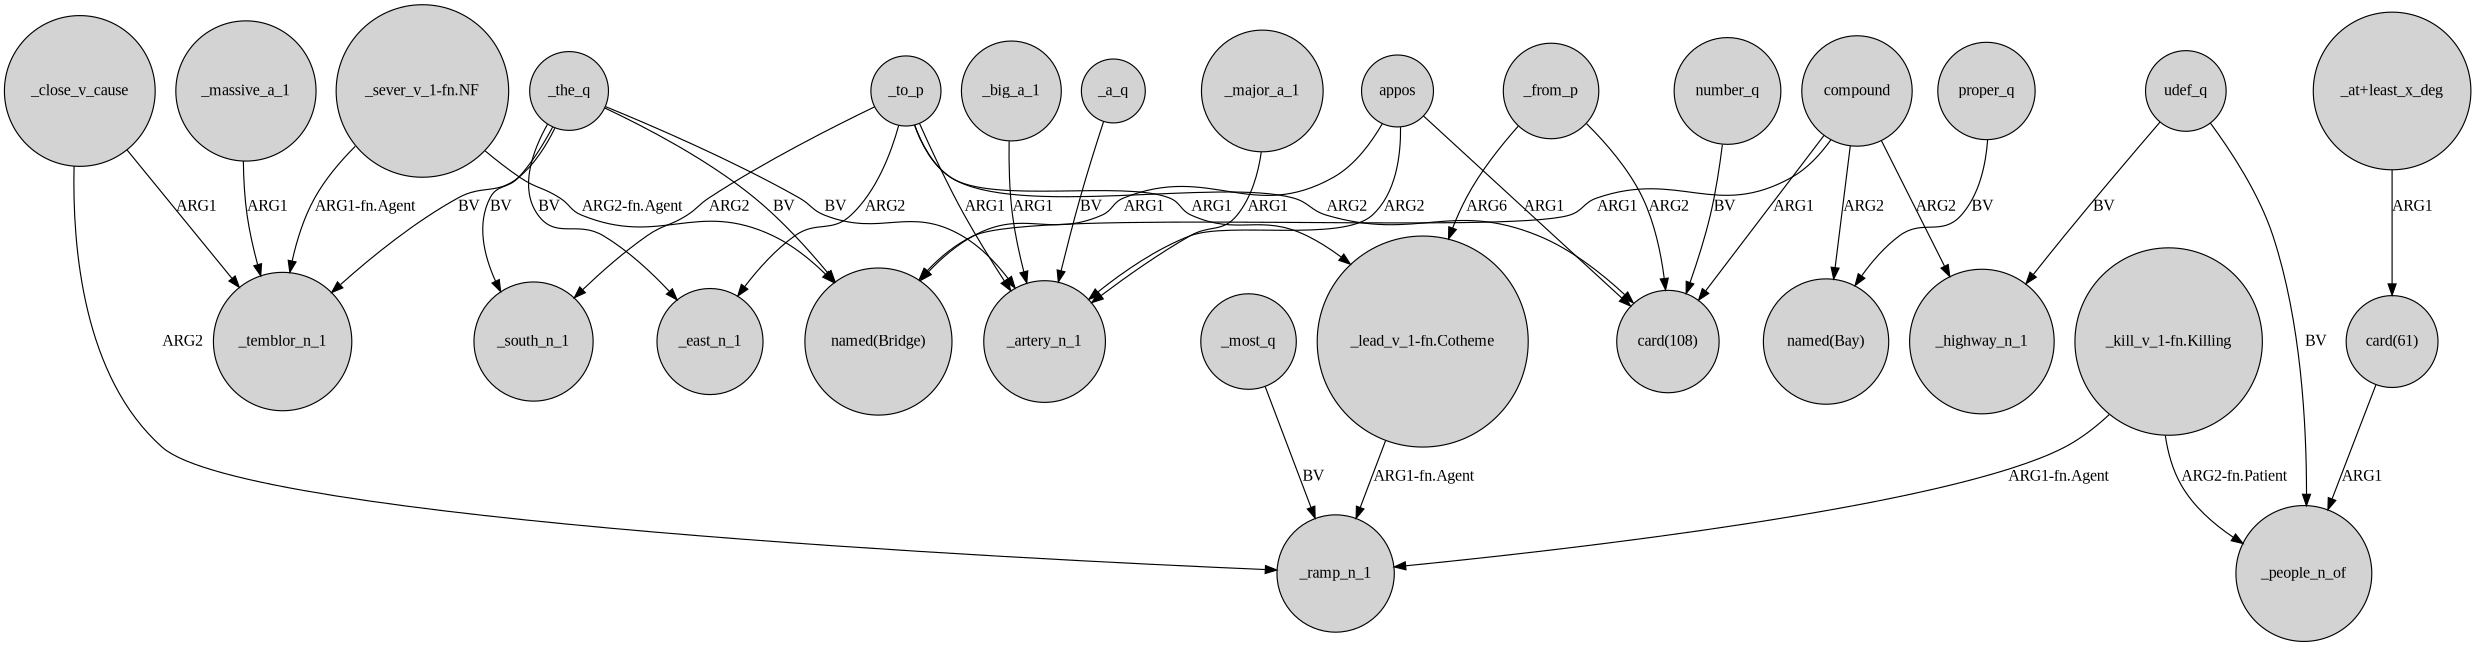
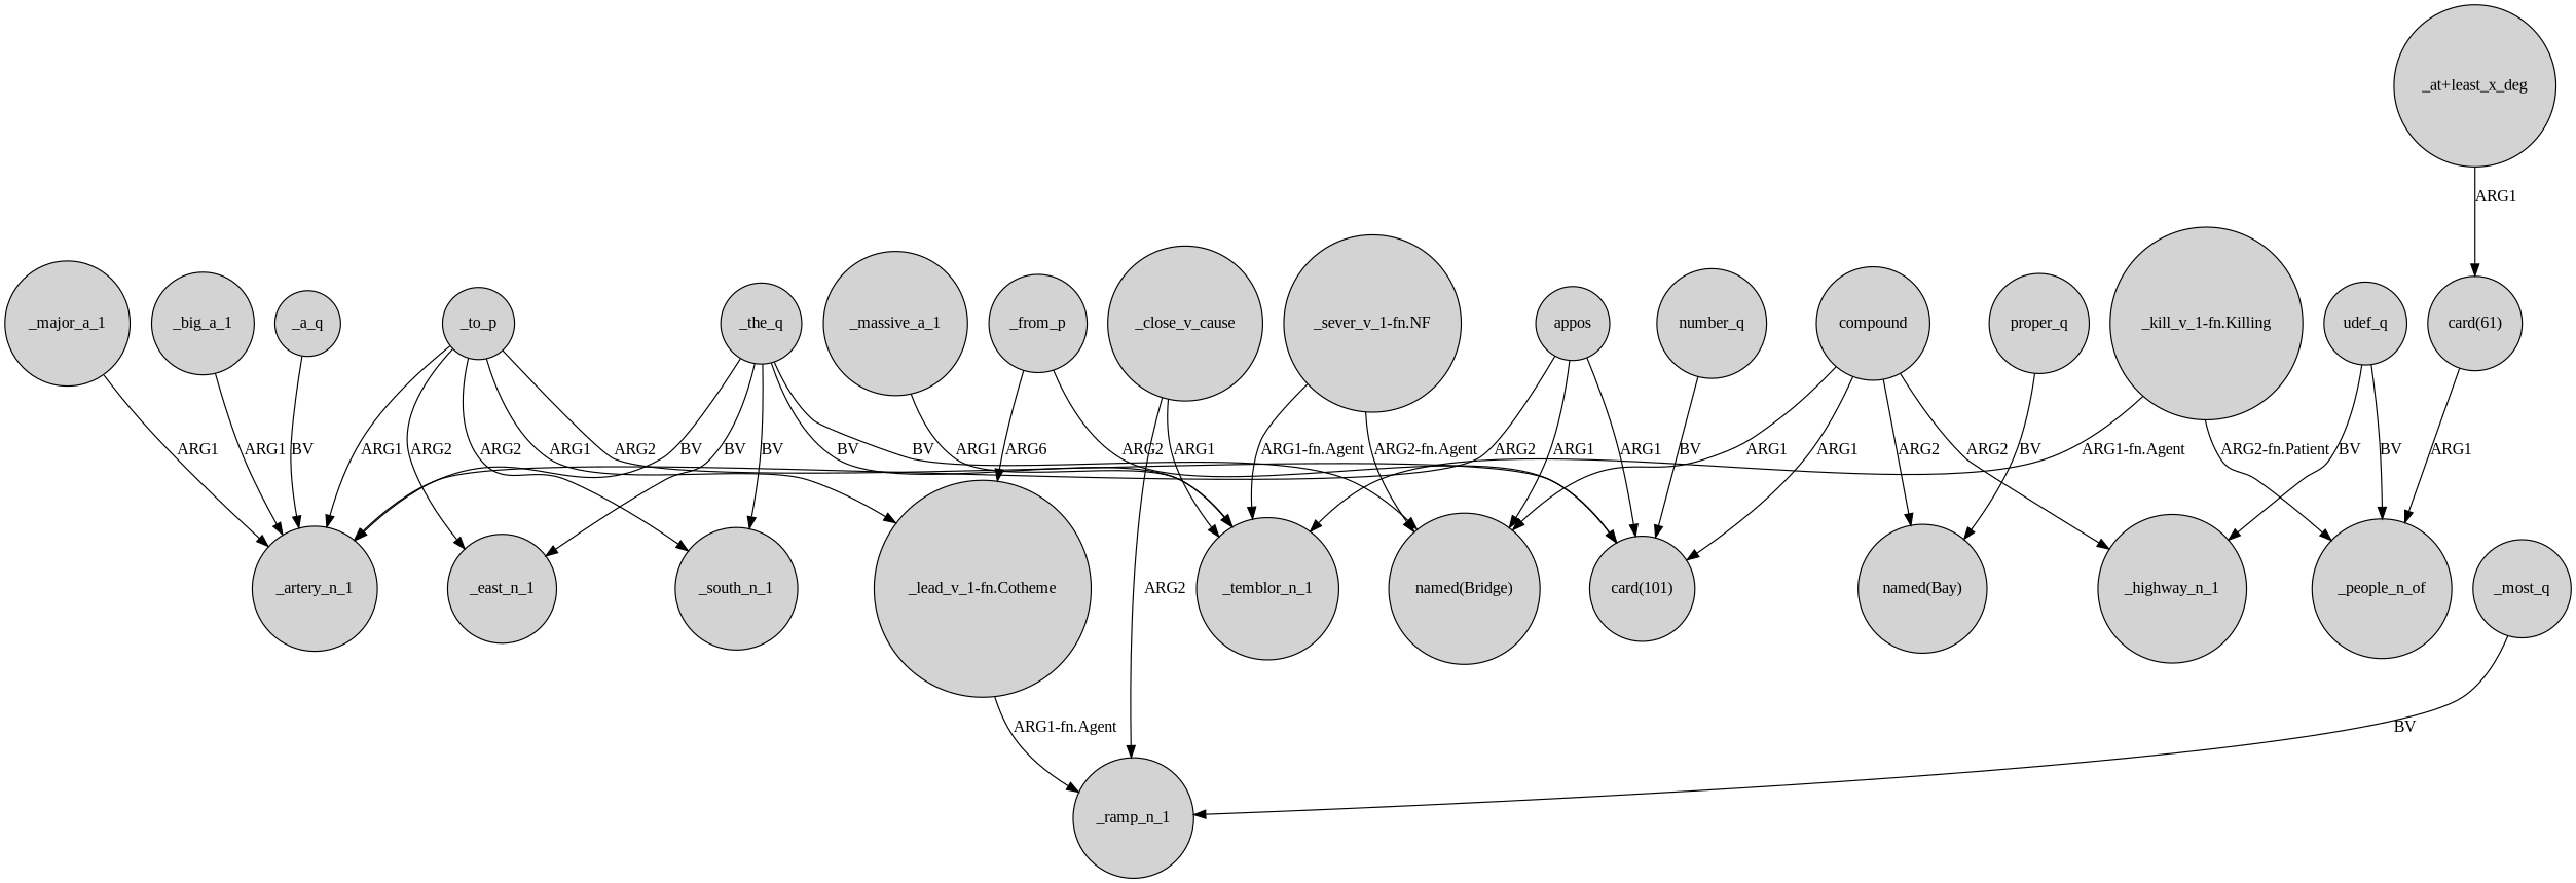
  digraph {
    fontname="Liberation Serif"
    node [fontname="Liberation Serif" shape=circle style=filled]
    edge [fontname="Liberation Serif"]
    _close_v_cause
    _temblor_n_1
    _ramp_n_1
    udef_q
    _highway_n_1
    _people_n_of
    _to_p
-   "card(101)" [label="card(108)"]
+   "card(101)"
    _south_n_1
    _artery_n_1
    _east_n_1
    "_lead_v_1-fn.Cotheme"
    proper_q
    "named(Bay)"
    _major_a_1
    _the_q
    "named(Bridge)"
    appos
    _big_a_1
    "_sever_v_1-fn.NF"
    _most_q
    compound
    number_q
    _a_q
    "_at+least_x_deg"
    "card(61)"
    _massive_a_1
    _from_p
    "_kill_v_1-fn.Killing"
    _close_v_cause -> _temblor_n_1 [label=ARG1]
    _close_v_cause -> _ramp_n_1 [label=ARG2]
    udef_q -> _highway_n_1 [label=BV]
    udef_q -> _people_n_of [label=BV]
    _to_p -> "card(101)" [label=ARG2]
    _to_p -> _south_n_1 [label=ARG2]
    _to_p -> _artery_n_1 [label=ARG1]
    _to_p -> _east_n_1 [label=ARG2]
    _to_p -> "_lead_v_1-fn.Cotheme" [label=ARG1]
    "_lead_v_1-fn.Cotheme" -> _ramp_n_1 [label="ARG1-fn.Agent"]
    proper_q -> "named(Bay)" [label=BV]
    _major_a_1 -> _artery_n_1 [label=ARG1]
    _the_q -> _temblor_n_1 [label=BV]
    _the_q -> _south_n_1 [label=BV]
    _the_q -> _artery_n_1 [label=BV]
    _the_q -> _east_n_1 [label=BV]
    _the_q -> "named(Bridge)" [label=BV]
    appos -> "card(101)" [label=ARG1]
    appos -> _artery_n_1 [label=ARG2]
    appos -> "named(Bridge)" [label=ARG1]
    _big_a_1 -> _artery_n_1 [label=ARG1]
    "_sever_v_1-fn.NF" -> _temblor_n_1 [label="ARG1-fn.Agent"]
    "_sever_v_1-fn.NF" -> "named(Bridge)" [label="ARG2-fn.Agent"]
    _most_q -> _ramp_n_1 [label=BV]
    compound -> _highway_n_1 [label=ARG2]
    compound -> "card(101)" [label=ARG1]
    compound -> "named(Bay)" [label=ARG2]
    compound -> "named(Bridge)" [label=ARG1]
    number_q -> "card(101)" [label=BV]
    _a_q -> _artery_n_1 [label=BV]
    "_at+least_x_deg" -> "card(61)" [label=ARG1]
    "card(61)" -> _people_n_of [label=ARG1]
    _massive_a_1 -> _temblor_n_1 [label=ARG1]
    _from_p -> "card(101)" [label=ARG2]
    _from_p -> "_lead_v_1-fn.Cotheme" [label=ARG6]
-   "_kill_v_1-fn.Killing" -> _ramp_n_1 [label="ARG1-fn.Agent"]
+   "_kill_v_1-fn.Killing" -> _temblor_n_1 [label="ARG1-fn.Agent"]
    "_kill_v_1-fn.Killing" -> _people_n_of [label="ARG2-fn.Patient"]
  }
